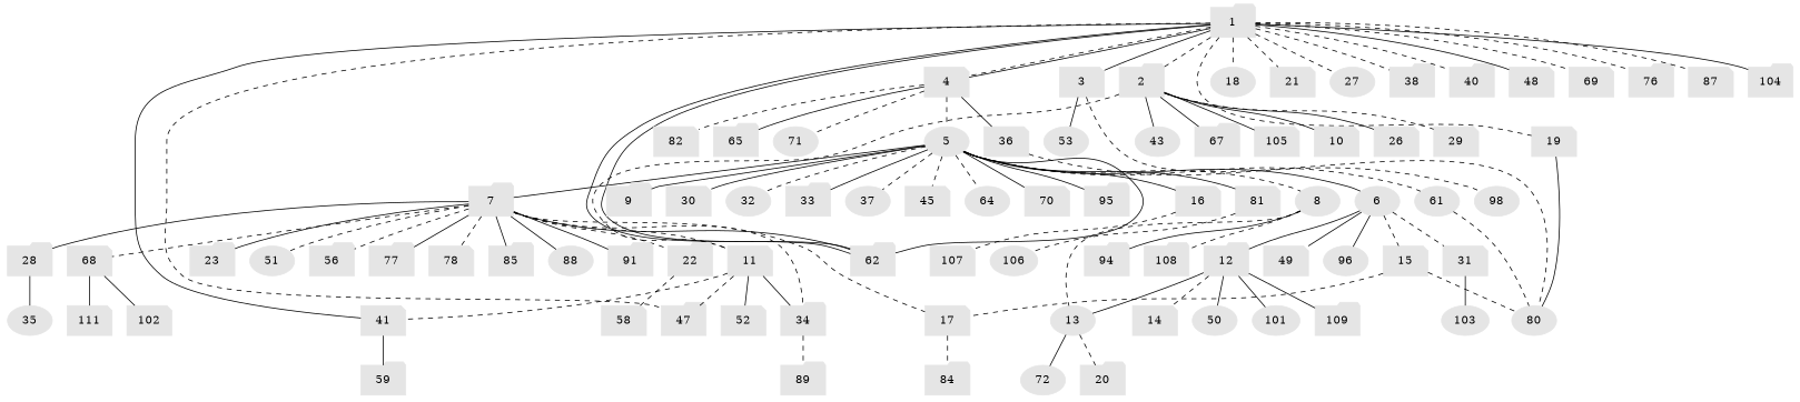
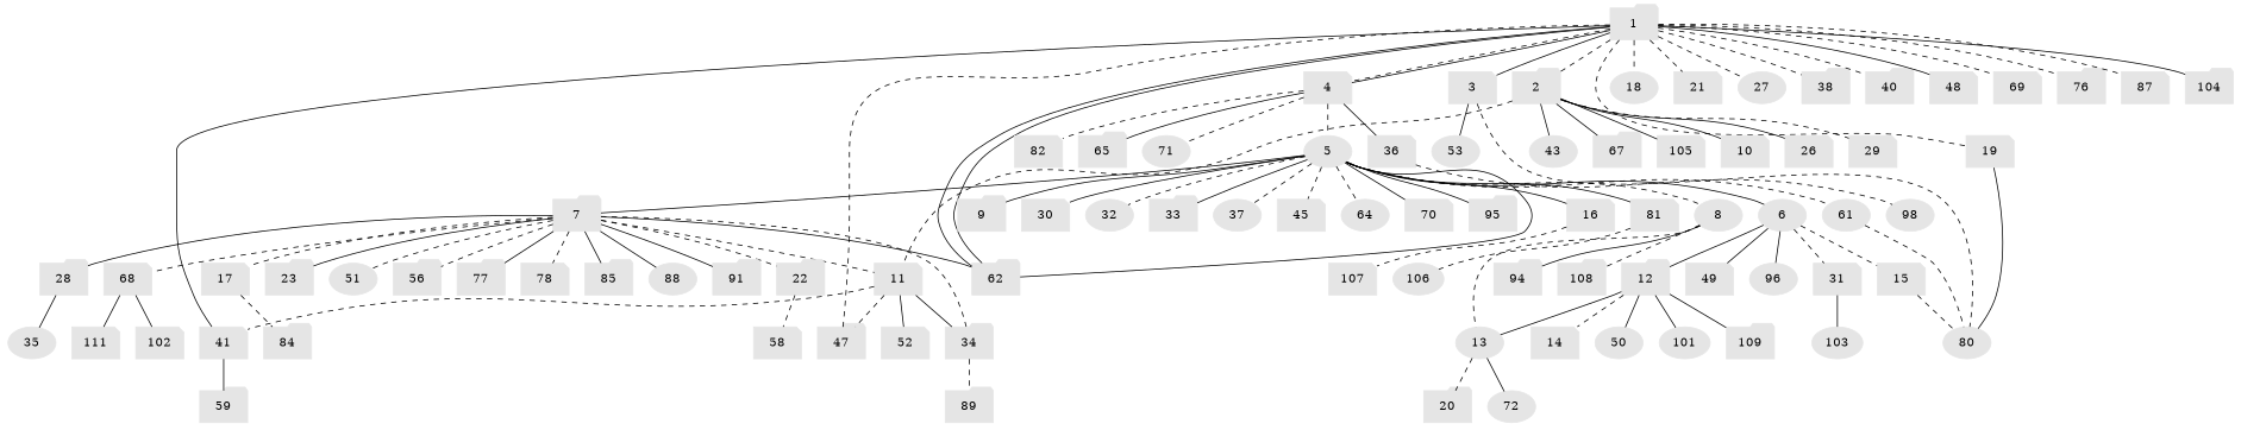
  graph {
    node [color=gray90 shape=note style=filled]
    edge [style=dashed]
    1 [shape=folder super="+57"]
    2 [shape=folder super="+39"]
    3 [super="+54"]
    4 [super="+60"]
    18 [shape=ellipse]
    19
    21
    27 [shape=ellipse super="+74"]
    38 [shape=folder]
    40 [shape=folder]
    41 [super="+66"]
    47 [shape=folder]
    48
    62 [shape=folder super="+86"]
    69
    76 [shape=folder]
    87
    104 [shape=folder]
    10
    11 [super="+25"]
    26
    29
    43 [shape=ellipse]
    67 [shape=folder]
    105
    53 [shape=ellipse]
    80 [shape=ellipse super="+90"]
    5 [shape=ellipse super="+44"]
    36 [super="+73"]
    65 [shape=folder]
    71 [shape=ellipse super="+79"]
    82
    59 [shape=folder]
    34 [shape=folder super="+55"]
    52
    6 [shape=ellipse super="+63"]
    7 [shape=folder super="+46"]
    8 [shape=ellipse]
    9 [shape=folder]
    16 [super="+100"]
    30
    32 [shape=ellipse]
    33 [shape=folder]
    37 [shape=ellipse]
    45
    61 [shape=ellipse]
    64 [shape=ellipse]
    70
    81 [super="+83"]
    95 [shape=folder]
    98 [shape=ellipse]
    12 [shape=folder super="+99"]
    15 [super="+92"]
    31 [super="+42"]
    49
    96 [shape=ellipse]
    17 [super="+110"]
    22 [shape=folder super="+75"]
    23 [shape=folder]
    28 [shape=folder]
    51 [shape=ellipse]
    56 [shape=folder]
    68 [super="+97"]
    77 [shape=folder]
    78
    85 [shape=folder]
    88 [shape=ellipse]
    91 [shape=folder]
    13 [shape=ellipse]
    94 [shape=folder]
    108 [shape=folder]
    107
    106 [shape=ellipse]
    14 [super="+93"]
    50 [shape=ellipse]
    101 [shape=ellipse]
    109 [shape=folder]
    103 [shape=ellipse]
    84 [shape=folder]
    58
    35 [shape=ellipse]
    89 [shape=folder]
    102
    111
    20 [shape=folder super="+24"]
    72 [shape=ellipse]
    1 -- 2
    1 -- 3 [style=solid]
    1 -- 4
    1 -- 4 [style=solid]
    1 -- 18
    1 -- 19
    1 -- 21
    1 -- 27
    1 -- 38
    1 -- 40
    1 -- 41 [style=solid]
    1 -- 47
    1 -- 48 [style=solid]
    1 -- 62 [style=solid]
    1 -- 62 [style=solid]
    1 -- 69
    1 -- 76
    1 -- 87
    1 -- 104 [style=solid]
    2 -- 10 [style=solid]
    2 -- 11
    2 -- 26 [style=solid]
    2 -- 29
    2 -- 43 [style=solid]
    2 -- 67 [style=solid]
    2 -- 105 [style=solid]
    3 -- 53 [style=solid]
    3 -- 80
    4 -- 5 [weight=2]
    4 -- 36 [style=solid]
    4 -- 65 [style=solid]
    4 -- 71
    4 -- 82
    19 -- 80 [style=solid]
    41 -- 59 [style=solid]
    11 -- 41
    11 -- 47
    11 -- 34 [style=solid]
    11 -- 52 [style=solid]
    5 -- 62 [style=solid]
    5 -- 6 [style=solid]
    5 -- 7 [style=solid]
    5 -- 8
    5 -- 9 [style=solid]
    5 -- 16 [style=solid]
    5 -- 30 [style=solid]
    5 -- 32
    5 -- 33 [style=solid]
    5 -- 37
    5 -- 45
    5 -- 61
    5 -- 64
    5 -- 70 [style=solid]
    5 -- 81 [style=solid]
    5 -- 95 [style=solid]
    36 -- 98
    34 -- 89
    6 -- 12 [style=solid]
    6 -- 15
    6 -- 31
    6 -- 49 [style=solid]
    6 -- 96 [style=solid]
    7 -- 62 [style=solid]
    7 -- 11
    7 -- 34
    7 -- 17
    7 -- 22
    7 -- 23 [style=solid]
    7 -- 28 [style=solid]
    7 -- 51
    7 -- 56
    7 -- 68
    7 -- 77 [style=solid]
    7 -- 78
    7 -- 85 [style=solid]
    7 -- 88 [style=solid]
    7 -- 91 [style=solid]
    8 -- 13
    8 -- 94 [style=solid]
    8 -- 108
    16 -- 107
    61 -- 80
    81 -- 106
    12 -- 13 [style=solid]
    12 -- 14
    12 -- 50 [style=solid]
    12 -- 101 [style=solid]
    12 -- 109 [style=solid]
    15 -- 80
-   15 -- 17
    31 -- 103 [style=solid]
    17 -- 84
    22 -- 58
    28 -- 35 [style=solid]
    68 -- 102 [style=solid]
    68 -- 111 [style=solid]
    13 -- 20
    13 -- 72 [style=solid]
  }
